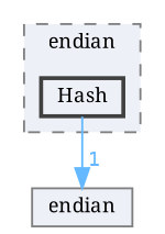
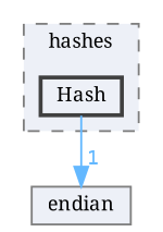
  digraph {
    compound=true
    fontname="Noto Serif"
    node [fillcolor="#edf0f7" fontname="Noto Serif" fontsize=10 shape=box]
    n1 [color=grey25 height=0.2 label=Hash style="filled,bold" width=0.4]
    n2 [color=grey50 height=0.2 label=endian style=filled width=0.4]
    subgraph cluster_1 {
      bgcolor="#edf0f7"
      fontsize=10
-     label=endian
+     label=hashes
      pencolor=grey50
      style="filled,dashed"
      n1
    }
    n1 -> n2 [color=steelblue1 fontcolor=steelblue1 fontname="Noto Serif" fontsize=10 headlabel=1 labeldistance=1.5 labelfontname=Helvetica labelfontsize=10]
  }
